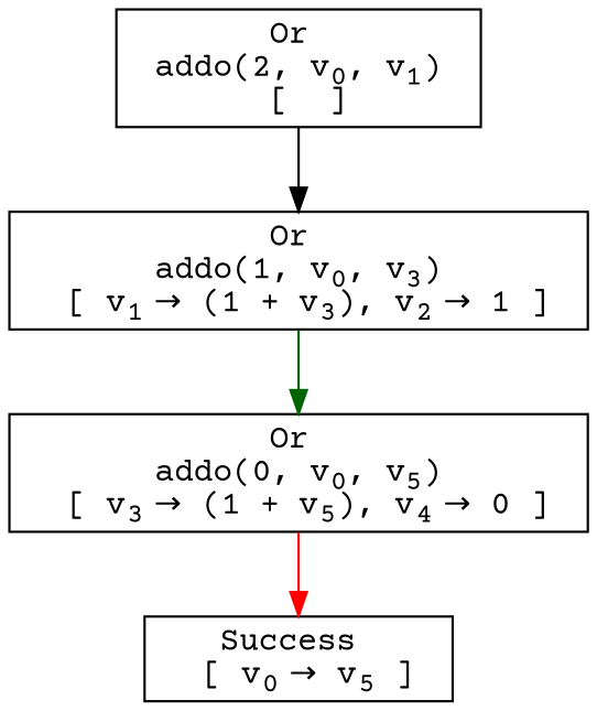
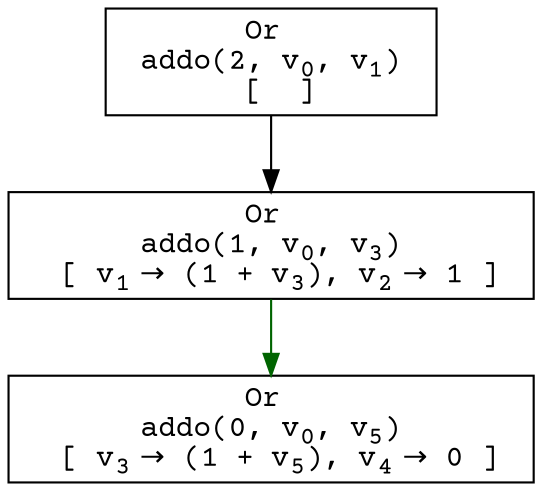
  digraph {
    rankdir=TB
    fontname="Courier Prime"
    node [fillcolor=white shape=box style=filled fontname="Courier Prime"]
    edge [fontname="Courier Prime"]
    n1 [label=<Or <BR/> addo(2, v<SUB>0</SUB>, v<SUB>1</SUB>) <BR/>  [  ] >]
    n2 [label=<Or <BR/> addo(1, v<SUB>0</SUB>, v<SUB>3</SUB>) <BR/>  [ v<SUB>1</SUB> &rarr; (1 + v<SUB>3</SUB>), v<SUB>2</SUB> &rarr; 1 ] >]
    n3 [label=<Or <BR/> addo(0, v<SUB>0</SUB>, v<SUB>5</SUB>) <BR/>  [ v<SUB>3</SUB> &rarr; (1 + v<SUB>5</SUB>), v<SUB>4</SUB> &rarr; 0 ] >]
-   n4 [label=<Success <BR/>  [ v<SUB>0</SUB> &rarr; v<SUB>5</SUB> ] >]
    n1 -> n2 [color=black]
    n2 -> n3 [color=darkgreen]
-   n3 -> n4 [color=red]
  }
